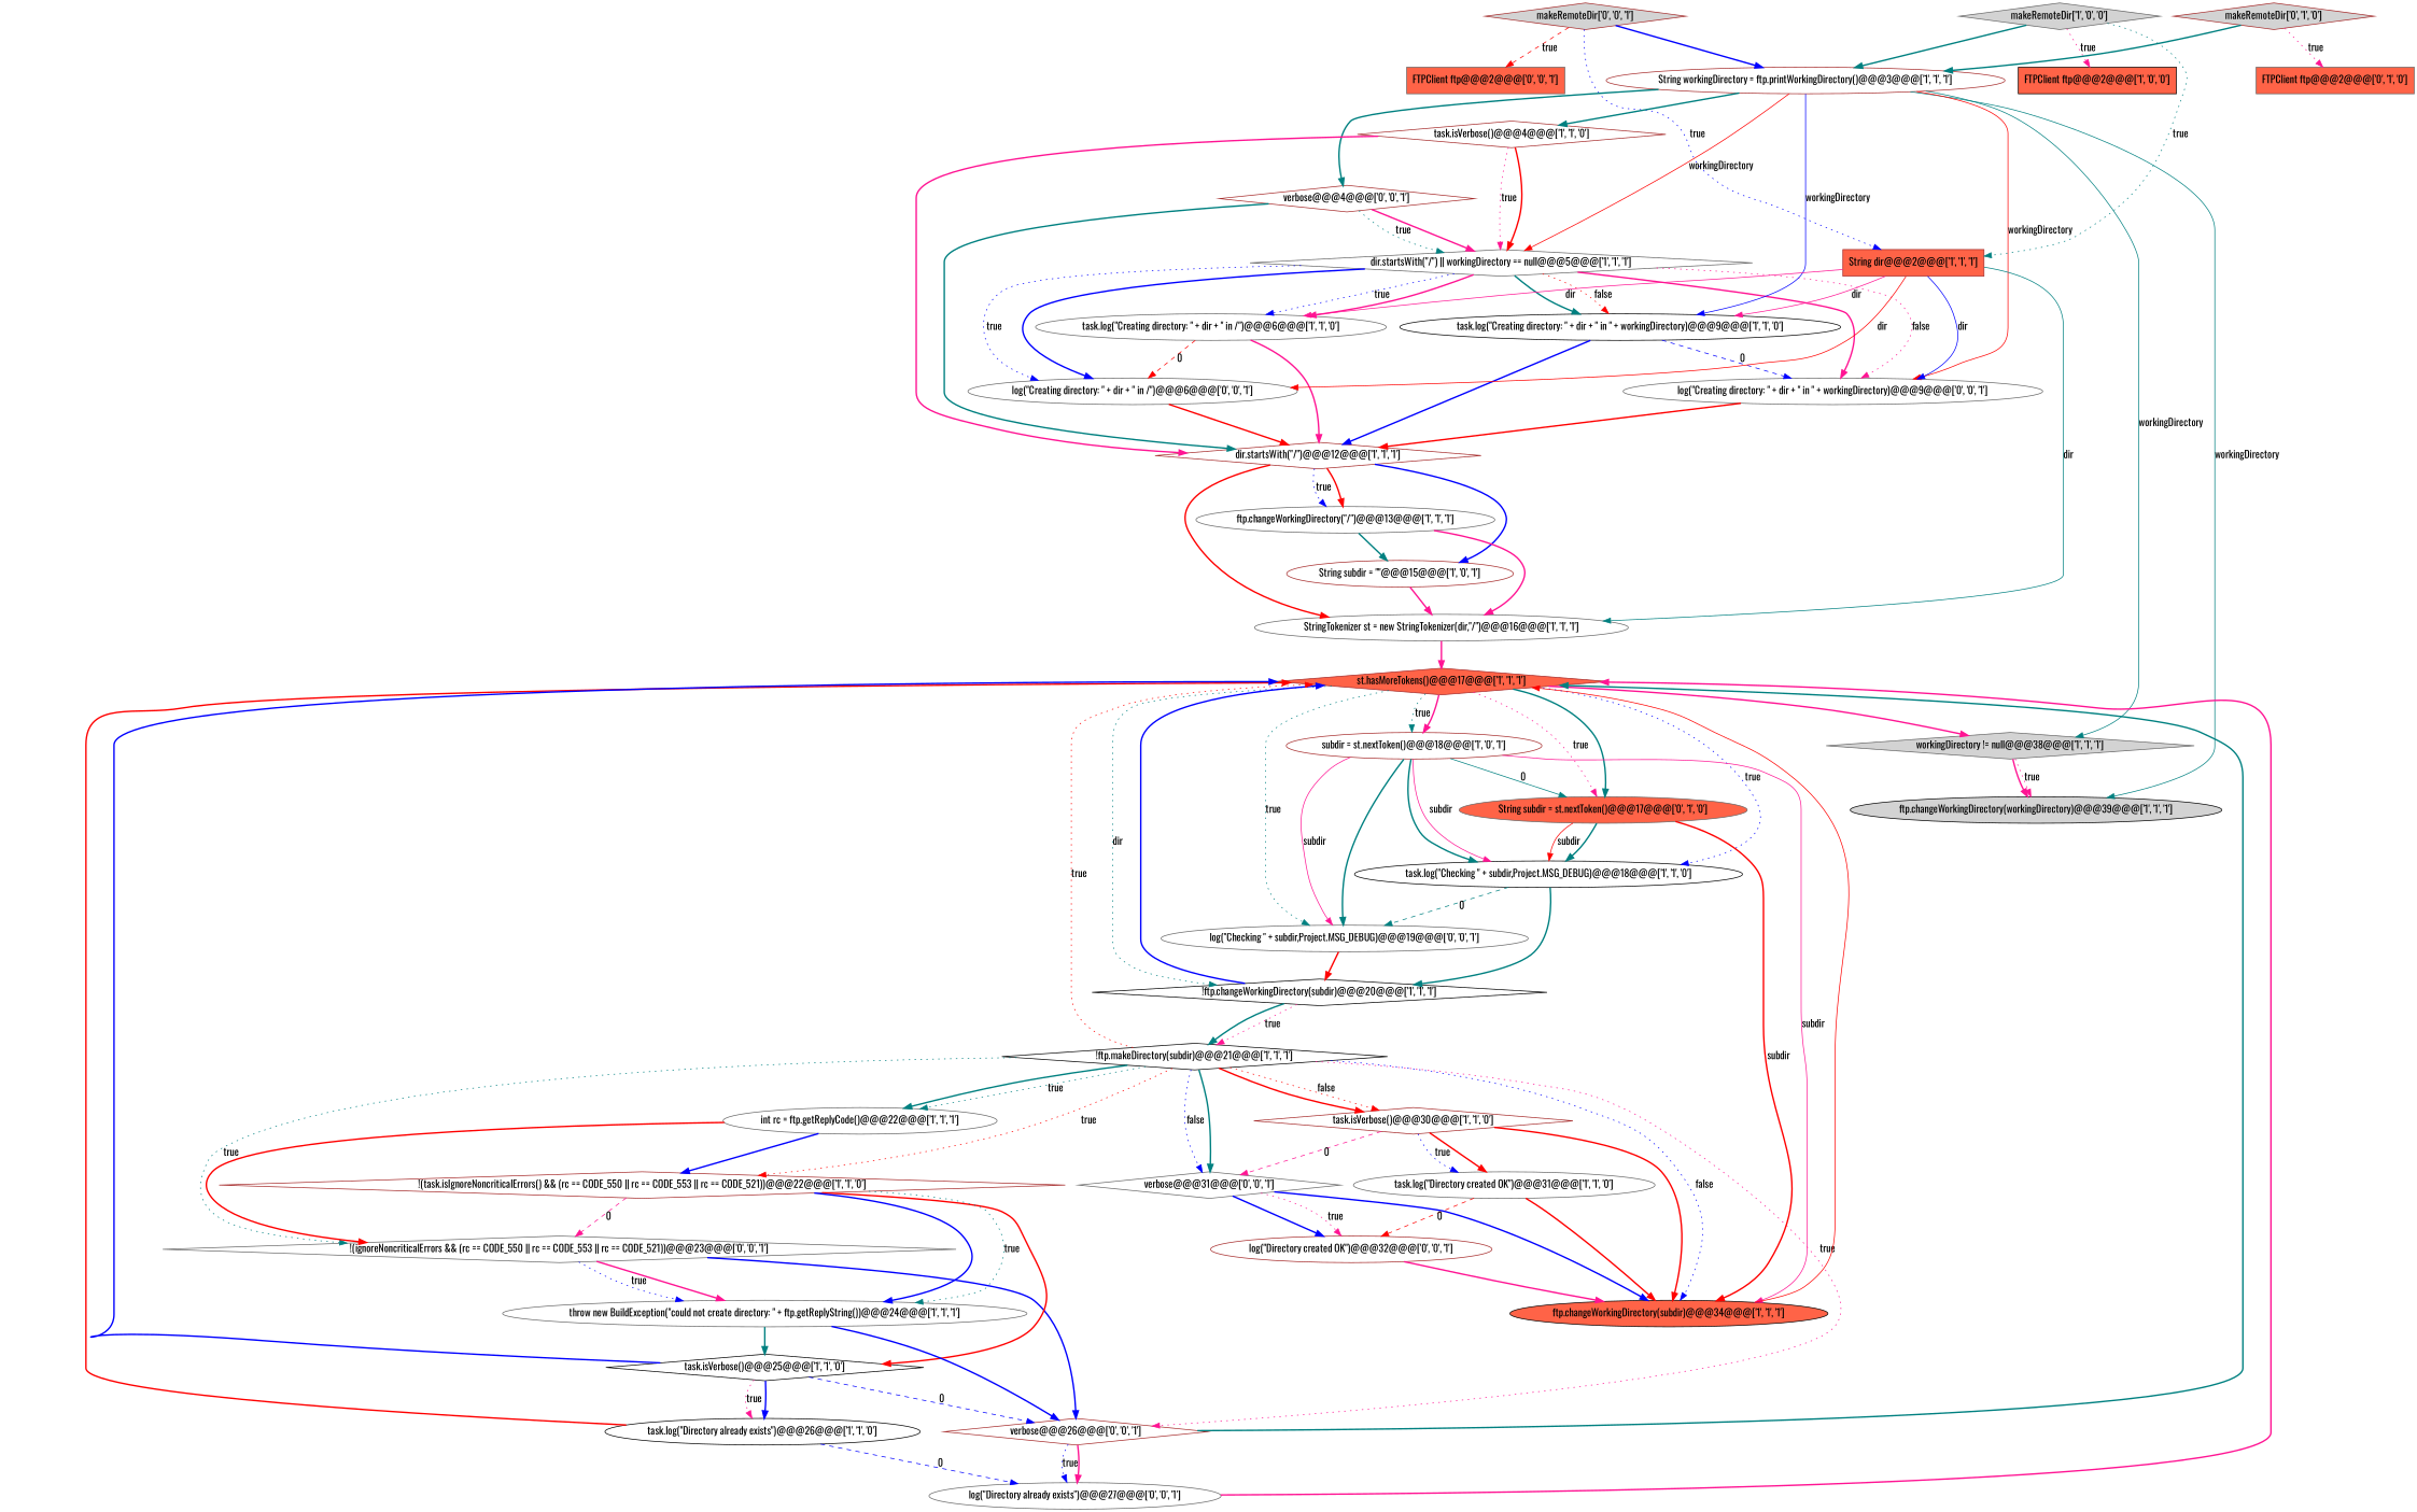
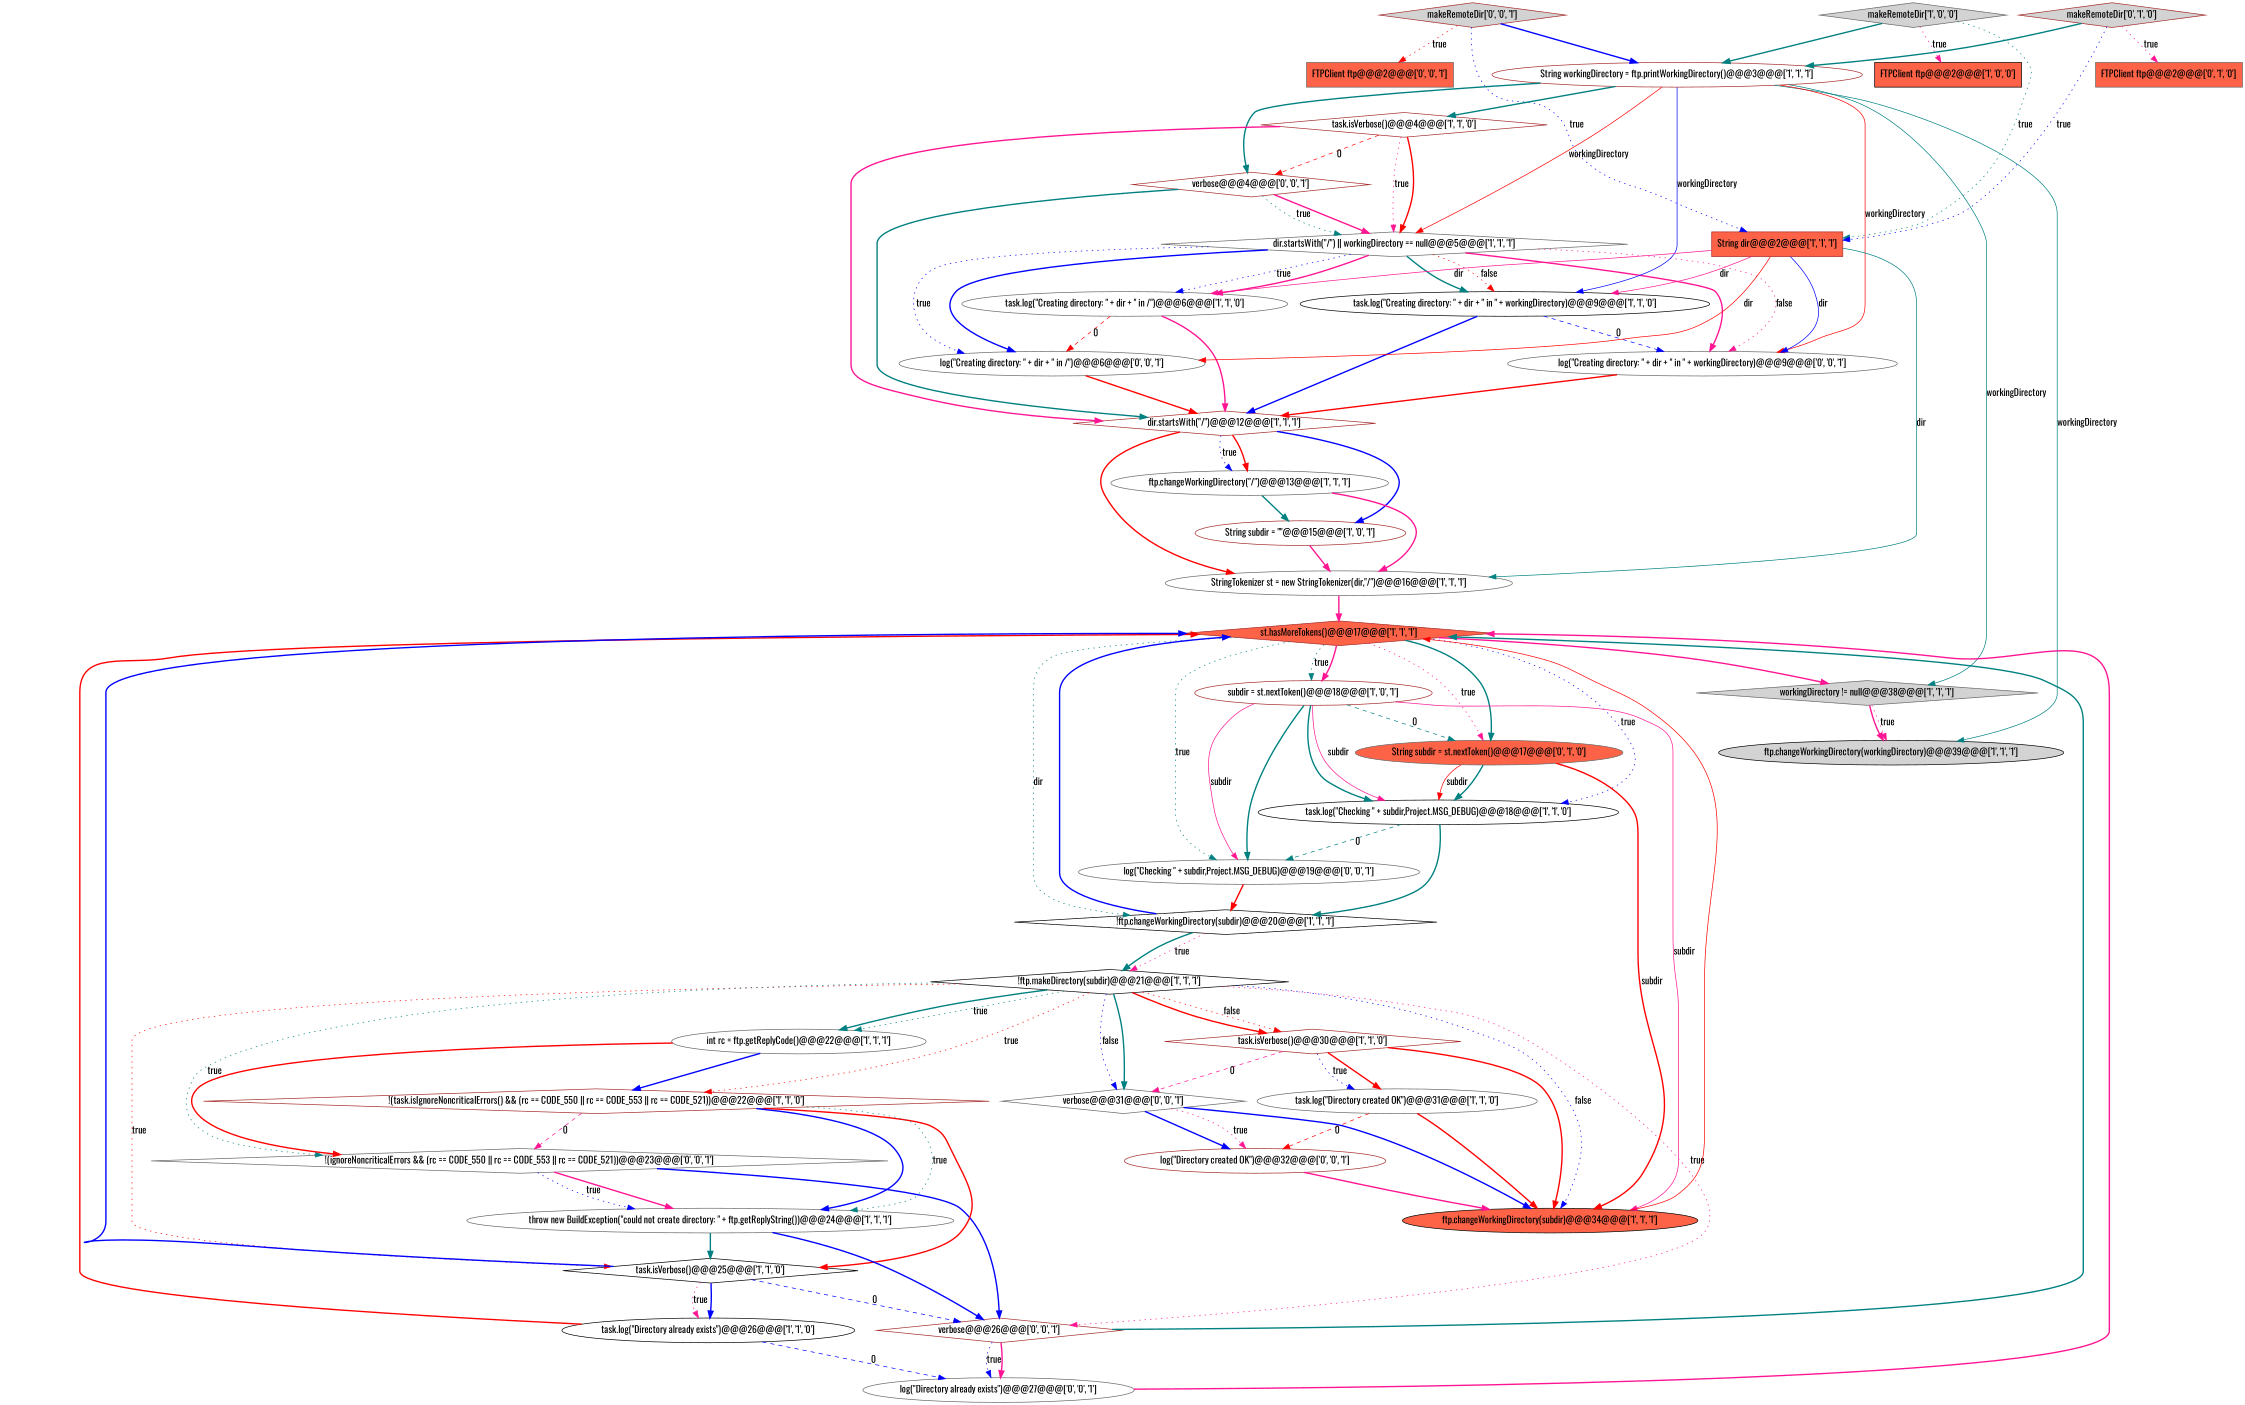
  digraph {
    fontname=Oswald
    node [color=gray40 fillcolor=white fontname=Oswald shape=ellipse style=filled]
    edge [color=deeppink fontname=Oswald style=bold]
    n1 [color=black fillcolor=lightgray label="ftp.changeWorkingDirectory(workingDirectory)@@@39@@@['1', '1', '1']"]
    n2 [color=brown label="String subdir = \"\"@@@15@@@['1', '0', '1']"]
    n3 [label="StringTokenizer st = new StringTokenizer(dir,\"/\")@@@16@@@['1', '1', '1']"]
    n4 [color=brown fillcolor=tomato label="st.hasMoreTokens()@@@17@@@['1', '1', '1']" shape=diamond]
    n5 [label="log(\"Checking \" + subdir,Project.MSG_DEBUG)@@@19@@@['0', '0', '1']"]
    n6 [color=black label="!ftp.changeWorkingDirectory(subdir)@@@20@@@['1', '1', '1']" shape=diamond]
    n7 [color=black label="!ftp.makeDirectory(subdir)@@@21@@@['1', '1', '1']" shape=diamond]
    n8 [fillcolor=tomato label="FTPClient ftp@@@2@@@['0', '0', '1']" shape=box]
    n9 [color=brown label="verbose@@@4@@@['0', '0', '1']" shape=diamond]
    n10 [label="dir.startsWith(\"/\") || workingDirectory == null@@@5@@@['1', '1', '1']" shape=diamond]
    n11 [color=brown label="dir.startsWith(\"/\")@@@12@@@['1', '1', '1']" shape=diamond]
    n12 [label="log(\"Creating directory: \" + dir + \" in /\")@@@6@@@['0', '0', '1']"]
    n13 [label="log(\"Creating directory: \" + dir + \" in \" + workingDirectory)@@@9@@@['0', '0', '1']"]
    n14 [label="task.log(\"Creating directory: \" + dir + \" in /\")@@@6@@@['1', '1', '0']"]
    n15 [color=black label="task.log(\"Creating directory: \" + dir + \" in \" + workingDirectory)@@@9@@@['1', '1', '0']"]
    n16 [label="ftp.changeWorkingDirectory(\"/\")@@@13@@@['1', '1', '1']"]
    n17 [color=brown fillcolor=lightgray label="makeRemoteDir['0', '0', '1']" shape=diamond]
    n18 [color=brown label="String workingDirectory = ftp.printWorkingDirectory()@@@3@@@['1', '1', '1']"]
    n19 [color=brown fillcolor=tomato label="String dir@@@2@@@['1', '1', '1']" shape=box]
    n20 [color=brown label="task.isVerbose()@@@4@@@['1', '1', '0']" shape=diamond]
    n21 [fillcolor=lightgray label="workingDirectory != null@@@38@@@['1', '1', '1']" shape=diamond]
    n22 [color=black label="task.log(\"Checking \" + subdir,Project.MSG_DEBUG)@@@18@@@['1', '1', '0']"]
    n23 [fillcolor=lightgray label="makeRemoteDir['1', '0', '0']" shape=diamond]
    n24 [color=black fillcolor=tomato label="FTPClient ftp@@@2@@@['1', '0', '0']" shape=box]
    n25 [color=black label="task.log(\"Directory already exists\")@@@26@@@['1', '1', '0']"]
    n26 [label="log(\"Directory already exists\")@@@27@@@['0', '0', '1']"]
    n27 [color=brown label="subdir = st.nextToken()@@@18@@@['1', '0', '1']"]
    n28 [fillcolor=tomato label="String subdir = st.nextToken()@@@17@@@['0', '1', '0']"]
    n29 [color=black label="task.isVerbose()@@@25@@@['1', '1', '0']" shape=diamond]
    n30 [label="int rc = ftp.getReplyCode()@@@22@@@['1', '1', '1']"]
    n31 [color=black fillcolor=tomato label="ftp.changeWorkingDirectory(subdir)@@@34@@@['1', '1', '1']"]
    n32 [color=brown label="task.isVerbose()@@@30@@@['1', '1', '0']" shape=diamond]
    n33 [label="verbose@@@31@@@['0', '0', '1']" shape=diamond]
    n34 [label="!(ignoreNoncriticalErrors && (rc == CODE_550 || rc == CODE_553 || rc == CODE_521))@@@23@@@['0', '0', '1']" shape=diamond]
    n35 [color=brown label="verbose@@@26@@@['0', '0', '1']" shape=diamond]
    n36 [color=brown label="!(task.isIgnoreNoncriticalErrors() && (rc == CODE_550 || rc == CODE_553 || rc == CODE_521))@@@22@@@['1', '1', '0']" shape=diamond]
    n37 [label="task.log(\"Directory created OK\")@@@31@@@['1', '1', '0']"]
    n38 [color=brown label="log(\"Directory created OK\")@@@32@@@['0', '0', '1']"]
    n39 [label="throw new BuildException(\"could not create directory: \" + ftp.getReplyString())@@@24@@@['1', '1', '1']"]
    n40 [fillcolor=tomato label="FTPClient ftp@@@2@@@['0', '1', '0']" shape=box]
    n41 [color=brown fillcolor=lightgray label="makeRemoteDir['0', '1', '0']" shape=diamond]
    n2 -> n3
    n3 -> n4
    n4 -> n5 [color=teal label=true style=dotted]
    n4 -> n6 [color=teal label=dir style=dotted]
    n4 -> n21
    n4 -> n22 [color=blue label=true style=dotted]
    n4 -> n27 [color=teal label=true style=dotted]
    n4 -> n27
    n4 -> n28 [label=true style=dotted]
    n4 -> n28 [color=teal]
    n5 -> n6 [color=red]
    n6 -> n4 [color=blue]
    n6 -> n7 [label=true style=dotted]
    n6 -> n7 [color=teal]
-   n7 -> n4 [color=red label=true style=dotted]
+   n7 -> n29 [color=red label=true style=dotted]
    n7 -> n30 [color=teal]
    n7 -> n30 [color=teal label=true style=dotted]
    n7 -> n31 [color=blue label=false style=dotted]
    n7 -> n32 [color=red label=false style=dotted]
    n7 -> n32 [color=red]
    n7 -> n33 [color=teal]
    n7 -> n33 [color=blue label=false style=dotted]
    n7 -> n34 [color=teal label=true style=dotted]
    n7 -> n35 [label=true style=dotted]
    n7 -> n36 [color=red label=true style=dotted]
    n9 -> n10
    n9 -> n10 [color=teal label=true style=dotted]
    n9 -> n11 [color=teal]
    n10 -> n12 [color=blue label=true style=dotted]
    n10 -> n12 [color=blue]
    n10 -> n13 [label=false style=dotted]
    n10 -> n13
    n10 -> n14 [color=blue label=true style=dotted]
    n10 -> n14
    n10 -> n15 [color=red label=false style=dotted]
    n10 -> n15 [color=teal]
    n11 -> n2 [color=blue]
    n11 -> n3 [color=red]
    n11 -> n16 [color=red]
    n11 -> n16 [color=blue label=true style=dotted]
    n12 -> n11 [color=red]
    n13 -> n11 [color=red]
    n14 -> n11
    n14 -> n12 [color=red label=0 style=dashed]
    n15 -> n11 [color=blue]
    n15 -> n13 [color=blue label=0 style=dashed]
    n16 -> n2 [color=teal]
    n16 -> n3
-   n17 -> n8 [color=red label=true style=dashed]
+   n17 -> n8 [color=red label=true style=dotted]
    n17 -> n18 [color=blue]
    n17 -> n19 [color=blue label=true style=dotted]
    n18 -> n1 [color=teal label=workingDirectory style=solid]
    n18 -> n9 [color=teal]
    n18 -> n10 [color=red label=workingDirectory style=solid]
    n18 -> n13 [color=red label=workingDirectory style=solid]
    n18 -> n15 [color=blue label=workingDirectory style=solid]
    n18 -> n20 [color=teal]
    n18 -> n21 [color=teal label=workingDirectory style=solid]
    n19 -> n3 [color=teal label=dir style=solid]
    n19 -> n12 [color=red label=dir style=solid]
    n19 -> n13 [color=blue label=dir style=solid]
    n19 -> n14 [label=dir style=solid]
    n19 -> n15 [label=dir style=solid]
+   n20 -> n9 [color=red label=0 style=dashed]
    n20 -> n10 [color=red]
    n20 -> n10 [label=true style=dotted]
    n20 -> n11
    n21 -> n1
    n21 -> n1 [label=true style=dotted]
    n22 -> n5 [color=teal label=0 style=dashed]
    n22 -> n6 [color=teal]
    n23 -> n18 [color=teal]
    n23 -> n19 [color=teal label=true style=dotted]
    n23 -> n24 [label=true style=dotted]
    n25 -> n4 [color=red]
    n25 -> n26 [color=blue label=0 style=dashed]
    n26 -> n4
    n27 -> n5 [label=subdir style=solid]
    n27 -> n5 [color=teal]
    n27 -> n22 [label=subdir style=solid]
    n27 -> n22 [color=teal]
-   n27 -> n28 [color=teal label=0 style=solid]
+   n27 -> n28 [color=teal label=0 style=dashed]
    n27 -> n31 [label=subdir style=solid]
    n28 -> n22 [color=red label=subdir style=solid]
    n28 -> n22 [color=teal]
    n28 -> n31 [color=red label=subdir]
    n29 -> n4 [color=blue]
    n29 -> n25 [color=blue]
    n29 -> n25 [label=true style=dotted]
    n29 -> n35 [color=blue label=0 style=dashed]
    n30 -> n34 [color=red]
    n30 -> n36 [color=blue]
    n31 -> n4 [color=red style=solid]
    n32 -> n31 [color=red]
    n32 -> n33 [label=0 style=dashed]
    n32 -> n37 [color=red]
    n32 -> n37 [color=blue label=true style=dotted]
    n33 -> n31 [color=blue]
    n33 -> n38 [label=true style=dotted]
    n33 -> n38 [color=blue]
    n34 -> n35 [color=blue]
    n34 -> n39
    n34 -> n39 [color=blue label=true style=dotted]
    n35 -> n4 [color=teal]
    n35 -> n26 [color=blue label=true style=dotted]
    n35 -> n26
    n36 -> n29 [color=red]
    n36 -> n34 [label=0 style=dashed]
    n36 -> n39 [color=teal label=true style=dotted]
    n36 -> n39 [color=blue]
    n37 -> n31 [color=red]
    n37 -> n38 [color=red label=0 style=dashed]
    n38 -> n31
    n39 -> n29 [color=teal]
    n39 -> n35 [color=blue]
    n41 -> n18 [color=teal]
+   n41 -> n19 [color=blue label=true style=dotted]
    n41 -> n40 [label=true style=dotted]
  }
